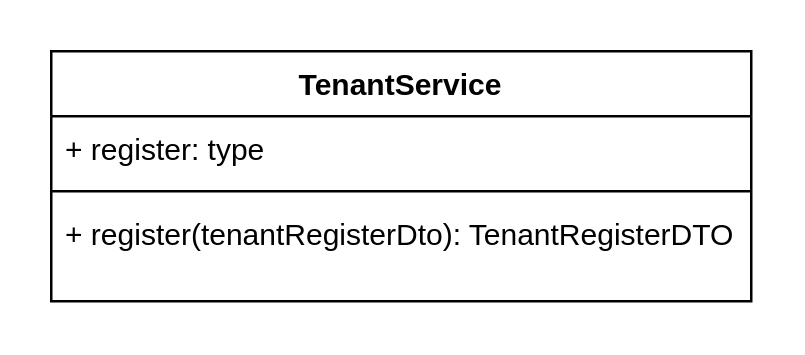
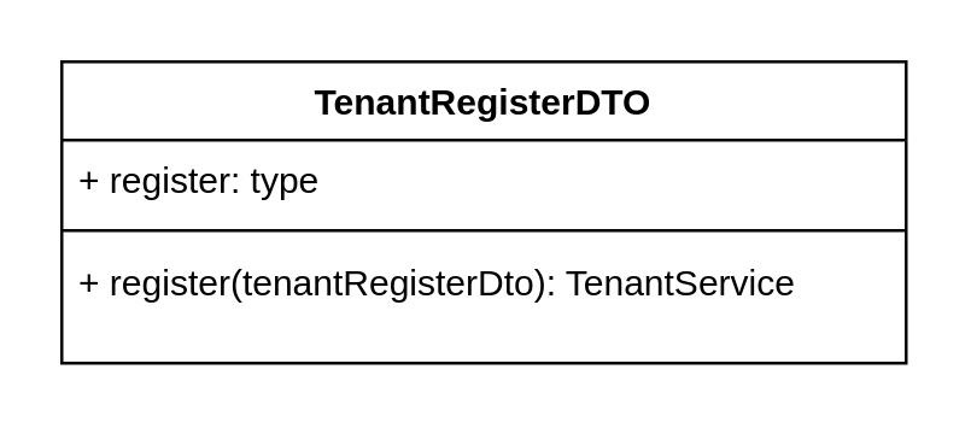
  <mxCell id="0" />
  <mxCell id="1" parent="0" />
- <mxCell id="2" value="TenantService" style="swimlane;fontStyle=1;align=center;verticalAlign=top;childLayout=stackLayout;horizontal=1;startSize=26;horizontalStack=0;resizeParent=1;resizeParentMax=0;resizeLast=0;collapsible=1;marginBottom=0;whiteSpace=wrap;html=1;" vertex="1" parent="1"><mxGeometry x="20" y="20" width="280" height="100" as="geometry" /></mxCell>
+ <mxCell id="2" value="TenantRegisterDTO" style="swimlane;fontStyle=1;align=center;verticalAlign=top;childLayout=stackLayout;horizontal=1;startSize=26;horizontalStack=0;resizeParent=1;resizeParentMax=0;resizeLast=0;collapsible=1;marginBottom=0;whiteSpace=wrap;html=1;" vertex="1" parent="1"><mxGeometry x="20" y="20" width="280" height="100" as="geometry" /></mxCell>
  <mxCell id="3" value="+ register: type" style="text;strokeColor=none;fillColor=none;align=left;verticalAlign=top;spacingLeft=4;spacingRight=4;overflow=hidden;rotatable=0;points=[[0,0.5],[1,0.5]];portConstraint=eastwest;whiteSpace=wrap;html=1;" vertex="1" parent="2"><mxGeometry y="26" width="280" height="26" as="geometry" /></mxCell>
  <mxCell id="4" value="" style="line;strokeWidth=1;fillColor=none;align=left;verticalAlign=middle;spacingTop=-1;spacingLeft=3;spacingRight=3;rotatable=0;labelPosition=right;points=[];portConstraint=eastwest;strokeColor=inherit;" vertex="1" parent="2"><mxGeometry y="52" width="280" height="8" as="geometry" /></mxCell>
- <mxCell id="5" value="+ register(tenantRegisterDto): TenantRegisterDTO" style="text;strokeColor=none;fillColor=none;align=left;verticalAlign=top;spacingLeft=4;spacingRight=4;overflow=hidden;rotatable=0;points=[[0,0.5],[1,0.5]];portConstraint=eastwest;whiteSpace=wrap;html=1;" vertex="1" parent="2"><mxGeometry y="60" width="280" height="40" as="geometry" /></mxCell>
+ <mxCell id="5" value="+ register(tenantRegisterDto): TenantService" style="text;strokeColor=none;fillColor=none;align=left;verticalAlign=top;spacingLeft=4;spacingRight=4;overflow=hidden;rotatable=0;points=[[0,0.5],[1,0.5]];portConstraint=eastwest;whiteSpace=wrap;html=1;" vertex="1" parent="2"><mxGeometry y="60" width="280" height="40" as="geometry" /></mxCell>
